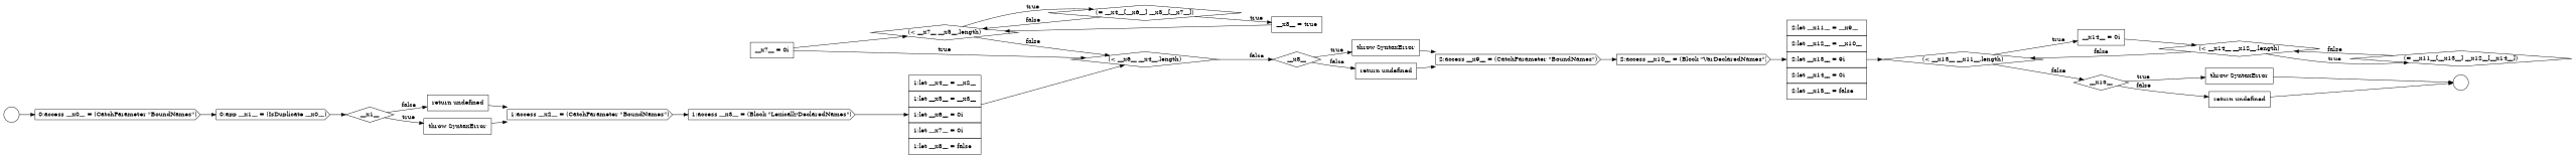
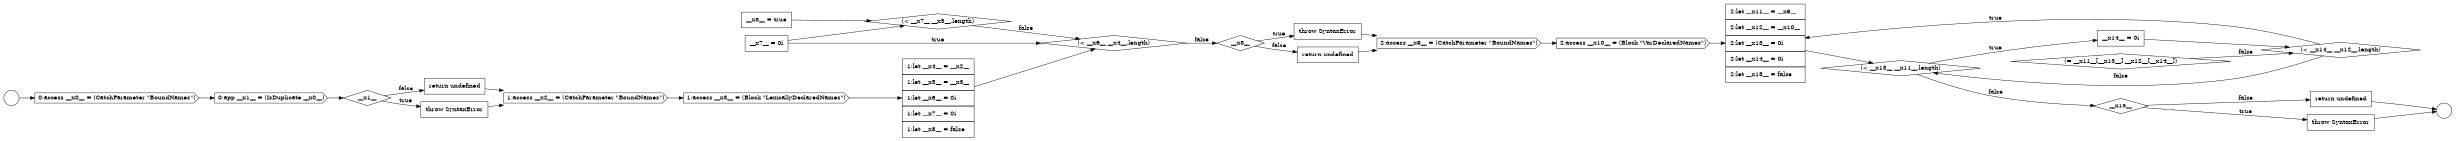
  digraph {
    rankdir=LR
    node [color=black fillcolor=white shape=none style=filled]
    edge [color=black]
    n1 [label=<<font color="black">0:app __x1__ = (IsDuplicate __x0__)</font>> shape=cds]
    n2 [label=<<font color="black">__x1__</font>> shape=diamond]
    n3 [label=<<font color="black">     <table border="0" cellborder="1" cellspacing="0" cellpadding="10">       <tr><td align="left">return undefined</td></tr>     </table>   </font>> margin=0]
    n4 [label=<<font color="black">     <table border="0" cellborder="1" cellspacing="0" cellpadding="10">       <tr><td align="left">throw SyntaxError</td></tr>     </table>   </font>> margin=0]
    n5 [label=<<font color="black">     <table border="0" cellborder="1" cellspacing="0" cellpadding="10">       <tr><td align="left">throw SyntaxError</td></tr>     </table>   </font>> margin=0]
    n6 [label=<<font color="black">2:access __x9__ = (CatchParameter &quot;BoundNames&quot;)</font>> shape=cds]
    n7 [label=<<font color="black">2:access __x10__ = (Block &quot;VarDeclaredNames&quot;)</font>> shape=cds]
-   n8 [label=<<font color="black">     <table border="0" cellborder="1" cellspacing="0" cellpadding="10">       <tr><td align="left">2:let __x11__ = __x9__</td></tr>       <tr><td align="left">2:let __x12__ = __x10__</td></tr>       <tr><td align="left">2:let __x13__ = 9i</td></tr>       <tr><td align="left">2:let __x14__ = 0i</td></tr>       <tr><td align="left">2:let __x15__ = false</td></tr>     </table>   </font>> margin=0]
+   n8 [label=<<font color="black">     <table border="0" cellborder="1" cellspacing="0" cellpadding="10">       <tr><td align="left">2:let __x11__ = __x9__</td></tr>       <tr><td align="left">2:let __x12__ = __x10__</td></tr>       <tr><td align="left">2:let __x13__ = 0i</td></tr>       <tr><td align="left">2:let __x14__ = 0i</td></tr>       <tr><td align="left">2:let __x15__ = false</td></tr>     </table>   </font>> margin=0]
    n9 [label=<<font color="black">(&lt; __x13__ __x11__.length)</font>> shape=diamond]
    n10 [label=<<font color="black">     <table border="0" cellborder="1" cellspacing="0" cellpadding="10">       <tr><td align="left">__x14__ = 0i</td></tr>     </table>   </font>> margin=0]
    n11 [label=<<font color="black">__x15__</font>> shape=diamond]
    n12 [label=<<font color="black">(&lt; __x14__ __x12__.length)</font>> shape=diamond]
    n13 [label=<<font color="black">(= __x11__[__x13__] __x12__[__x14__])</font>> shape=diamond]
    n14 [label=<<font color="black">(&lt; __x7__ __x5__.length)</font>> shape=diamond]
-   n15 [label=<<font color="black">(= __x4__[__x6__] __x5__[__x7__])</font>> shape=diamond]
    n16 [label=<<font color="black">(&lt; __x6__ __x4__.length)</font>> shape=diamond]
    n17 [label=<<font color="black">     <table border="0" cellborder="1" cellspacing="0" cellpadding="10">       <tr><td align="left">__x8__ = true</td></tr>     </table>   </font>> margin=0]
    n18 [label=<<font color="black">__x8__</font>> shape=diamond]
    n19 [label=<<font color="black">0:access __x0__ = (CatchParameter &quot;BoundNames&quot;)</font>> shape=cds]
    n20 [label=<<font color="black">     <table border="0" cellborder="1" cellspacing="0" cellpadding="10">       <tr><td align="left">throw SyntaxError</td></tr>     </table>   </font>> margin=0]
    n21 [label=<<font color="black">     <table border="0" cellborder="1" cellspacing="0" cellpadding="10">       <tr><td align="left">return undefined</td></tr>     </table>   </font>> margin=0]
    n22 [label=" " shape=circle]
    n23 [label=<<font color="black">1:access __x2__ = (CatchParameter &quot;BoundNames&quot;)</font>> shape=cds]
    n24 [label=<<font color="black">1:access __x3__ = (Block &quot;LexicallyDeclaredNames&quot;)</font>> shape=cds]
    n25 [label=<<font color="black">     <table border="0" cellborder="1" cellspacing="0" cellpadding="10">       <tr><td align="left">1:let __x4__ = __x2__</td></tr>       <tr><td align="left">1:let __x5__ = __x3__</td></tr>       <tr><td align="left">1:let __x6__ = 0i</td></tr>       <tr><td align="left">1:let __x7__ = 0i</td></tr>       <tr><td align="left">1:let __x8__ = false</td></tr>     </table>   </font>> margin=0]
    n26 [label=<<font color="black">     <table border="0" cellborder="1" cellspacing="0" cellpadding="10">       <tr><td align="left">return undefined</td></tr>     </table>   </font>> margin=0]
    n27 [label=" " shape=circle]
    n28 [label=<<font color="black">     <table border="0" cellborder="1" cellspacing="0" cellpadding="10">       <tr><td align="left">__x7__ = 0i</td></tr>     </table>   </font>> margin=0]
    n1 -> n2
    n2 -> n3 [label=<<font color="black">false</font>>]
    n2 -> n4 [label=<<font color="black">true</font>>]
    n3 -> n23
    n4 -> n23
    n5 -> n6
    n6 -> n7
    n7 -> n8
    n8 -> n9
    n9 -> n10 [label=<<font color="black">true</font>>]
    n9 -> n11 [label=<<font color="black">false</font>>]
    n10 -> n12
    n11 -> n20 [label=<<font color="black">true</font>>]
    n11 -> n21 [label=<<font color="black">false</font>>]
    n12 -> n9 [label=<<font color="black">false</font>>]
-   n12 -> n13 [label=<<font color="black">true</font>>]
+   n12 -> n8 [label=<<font color="black">true</font>>]
    n13 -> n12 [label=<<font color="black">false</font>>]
-   n14 -> n15 [label=<<font color="black">true</font>>]
    n14 -> n16 [label=<<font color="black">false</font>>]
-   n15 -> n14 [label=<<font color="black">false</font>>]
-   n15 -> n17 [label=<<font color="black">true</font>>]
    n16 -> n18 [label=<<font color="black">false</font>>]
    n17 -> n14
    n18 -> n5 [label=<<font color="black">true</font>>]
    n18 -> n26 [label=<<font color="black">false</font>>]
    n19 -> n1
    n20 -> n22
    n21 -> n22
    n23 -> n24
    n24 -> n25
    n25 -> n16
    n26 -> n6
    n27 -> n19
    n28 -> n14
    n28 -> n16 [label=<<font color="black">true</font>>]
  }
